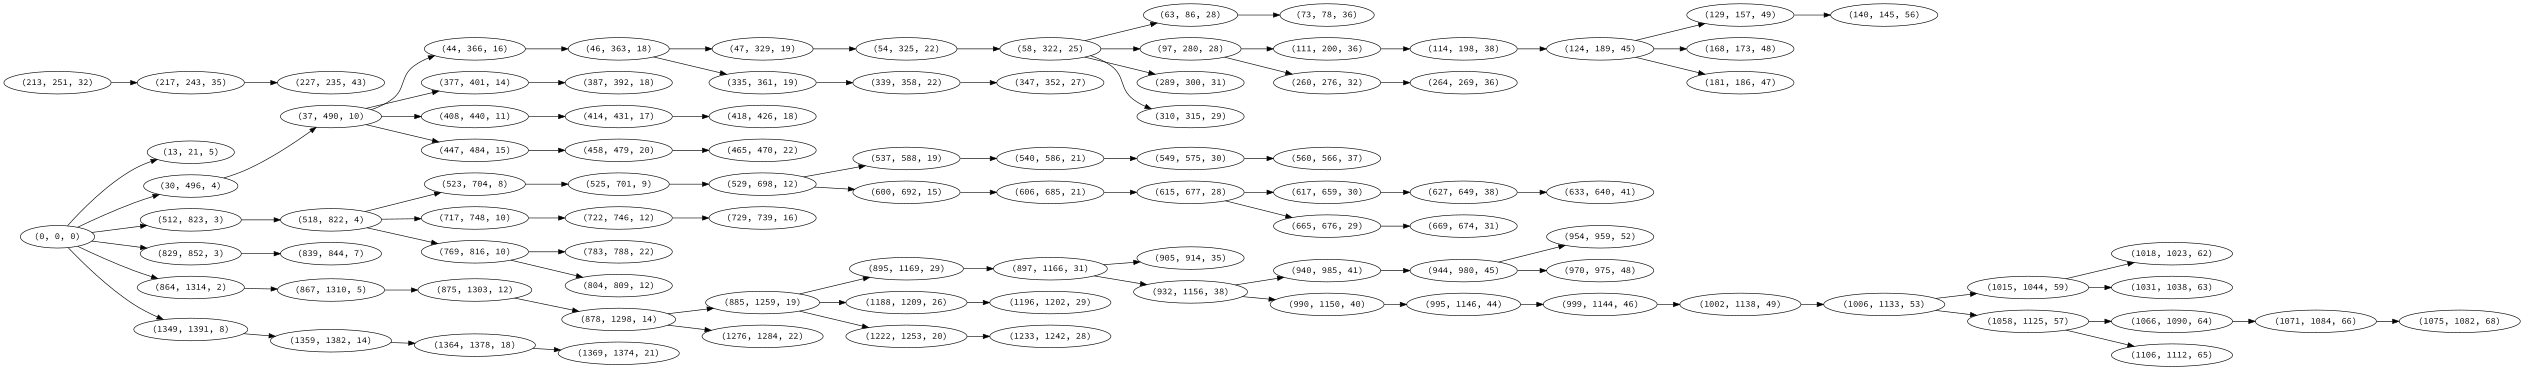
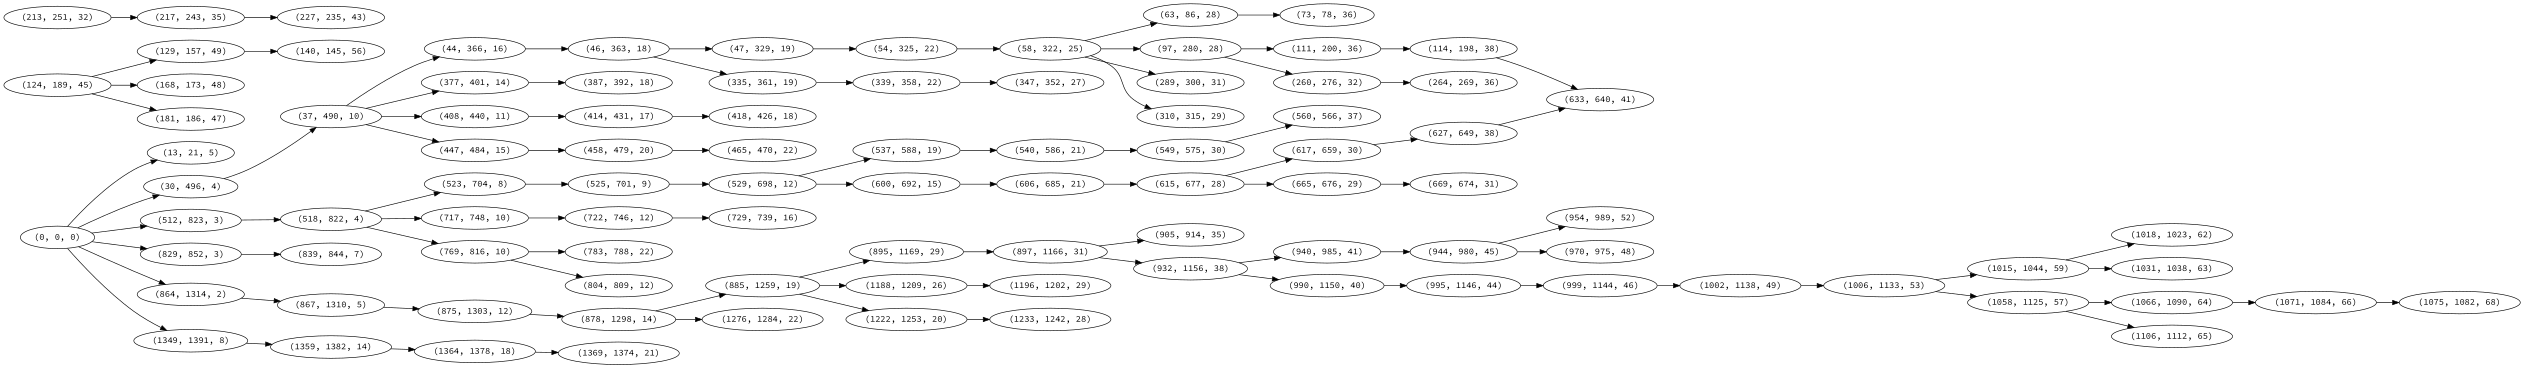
  digraph {
    fontname="Source Code Pro"
    rankdir=LR
    node [fontname="Source Code Pro"]
    edge [fontname="Source Code Pro"]
    "(0, 0, 0)"
    "(13, 21, 5)"
    "(30, 496, 4)"
    "(512, 823, 3)"
    "(829, 852, 3)"
    "(864, 1314, 2)"
    "(1349, 1391, 8)"
    "(37, 490, 10)"
    "(518, 822, 4)"
    "(839, 844, 7)"
    "(867, 1310, 5)"
    "(1359, 1382, 14)"
    "(44, 366, 16)"
    "(377, 401, 14)"
    "(408, 440, 11)"
    "(447, 484, 15)"
    "(46, 363, 18)"
    "(387, 392, 18)"
    "(414, 431, 17)"
    "(458, 479, 20)"
    "(47, 329, 19)"
    "(335, 361, 19)"
    "(54, 325, 22)"
    "(339, 358, 22)"
    "(58, 322, 25)"
    "(63, 86, 28)"
    "(97, 280, 28)"
    "(289, 300, 31)"
    "(310, 315, 29)"
    "(73, 78, 36)"
    "(111, 200, 36)"
    "(260, 276, 32)"
    "(114, 198, 38)"
    "(264, 269, 36)"
    "(124, 189, 45)"
    "(129, 157, 49)"
    "(168, 173, 48)"
    "(181, 186, 47)"
    "(140, 145, 56)"
    "(213, 251, 32)"
    "(217, 243, 35)"
    "(227, 235, 43)"
    "(347, 352, 27)"
    "(418, 426, 18)"
    "(465, 470, 22)"
    "(523, 704, 8)"
    "(717, 748, 10)"
    "(769, 816, 10)"
    "(525, 701, 9)"
    "(722, 746, 12)"
    "(783, 788, 22)"
    "(804, 809, 12)"
    "(529, 698, 12)"
    "(537, 588, 19)"
    "(600, 692, 15)"
    "(540, 586, 21)"
    "(606, 685, 21)"
    "(549, 575, 30)"
    "(560, 566, 37)"
    "(615, 677, 28)"
    "(617, 659, 30)"
    "(665, 676, 29)"
    "(627, 649, 38)"
    "(669, 674, 31)"
    "(633, 640, 41)"
    "(729, 739, 16)"
    "(875, 1303, 12)"
    "(878, 1298, 14)"
    "(885, 1259, 19)"
    "(1276, 1284, 22)"
    "(895, 1169, 29)"
    "(1188, 1209, 26)"
    "(1222, 1253, 20)"
    "(897, 1166, 31)"
    "(1196, 1202, 29)"
    "(1233, 1242, 28)"
    "(905, 914, 35)"
    "(932, 1156, 38)"
    "(940, 985, 41)"
    "(990, 1150, 40)"
    "(944, 980, 45)"
    "(995, 1146, 44)"
-   "(954, 959, 52)"
+   "(954, 959, 52)" [label="(954, 989, 52)"]
    "(970, 975, 48)"
    "(999, 1144, 46)"
    "(1002, 1138, 49)"
    "(1006, 1133, 53)"
    "(1015, 1044, 59)"
    "(1058, 1125, 57)"
    "(1018, 1023, 62)"
    "(1031, 1038, 63)"
    "(1066, 1090, 64)"
    "(1106, 1112, 65)"
    "(1071, 1084, 66)"
    "(1075, 1082, 68)"
    "(1364, 1378, 18)"
    "(1369, 1374, 21)"
    "(0, 0, 0)" -> "(13, 21, 5)"
    "(0, 0, 0)" -> "(30, 496, 4)"
    "(0, 0, 0)" -> "(512, 823, 3)"
    "(0, 0, 0)" -> "(829, 852, 3)"
    "(0, 0, 0)" -> "(864, 1314, 2)"
    "(0, 0, 0)" -> "(1349, 1391, 8)"
    "(30, 496, 4)" -> "(37, 490, 10)"
    "(512, 823, 3)" -> "(518, 822, 4)"
    "(829, 852, 3)" -> "(839, 844, 7)"
    "(864, 1314, 2)" -> "(867, 1310, 5)"
    "(1349, 1391, 8)" -> "(1359, 1382, 14)"
    "(37, 490, 10)" -> "(44, 366, 16)"
    "(37, 490, 10)" -> "(377, 401, 14)"
    "(37, 490, 10)" -> "(408, 440, 11)"
    "(37, 490, 10)" -> "(447, 484, 15)"
    "(518, 822, 4)" -> "(523, 704, 8)"
    "(518, 822, 4)" -> "(717, 748, 10)"
    "(518, 822, 4)" -> "(769, 816, 10)"
    "(867, 1310, 5)" -> "(875, 1303, 12)"
    "(1359, 1382, 14)" -> "(1364, 1378, 18)"
    "(44, 366, 16)" -> "(46, 363, 18)"
    "(377, 401, 14)" -> "(387, 392, 18)"
    "(408, 440, 11)" -> "(414, 431, 17)"
    "(447, 484, 15)" -> "(458, 479, 20)"
    "(46, 363, 18)" -> "(47, 329, 19)"
    "(46, 363, 18)" -> "(335, 361, 19)"
    "(414, 431, 17)" -> "(418, 426, 18)"
    "(458, 479, 20)" -> "(465, 470, 22)"
    "(47, 329, 19)" -> "(54, 325, 22)"
    "(335, 361, 19)" -> "(339, 358, 22)"
    "(54, 325, 22)" -> "(58, 322, 25)"
    "(339, 358, 22)" -> "(347, 352, 27)"
    "(58, 322, 25)" -> "(63, 86, 28)"
    "(58, 322, 25)" -> "(97, 280, 28)"
    "(58, 322, 25)" -> "(289, 300, 31)"
    "(58, 322, 25)" -> "(310, 315, 29)"
    "(63, 86, 28)" -> "(73, 78, 36)"
    "(97, 280, 28)" -> "(111, 200, 36)"
    "(97, 280, 28)" -> "(260, 276, 32)"
    "(111, 200, 36)" -> "(114, 198, 38)"
    "(260, 276, 32)" -> "(264, 269, 36)"
-   "(114, 198, 38)" -> "(124, 189, 45)"
+   "(114, 198, 38)" -> "(633, 640, 41)"
    "(124, 189, 45)" -> "(129, 157, 49)"
    "(124, 189, 45)" -> "(168, 173, 48)"
    "(124, 189, 45)" -> "(181, 186, 47)"
    "(129, 157, 49)" -> "(140, 145, 56)"
    "(213, 251, 32)" -> "(217, 243, 35)"
    "(217, 243, 35)" -> "(227, 235, 43)"
    "(523, 704, 8)" -> "(525, 701, 9)"
    "(717, 748, 10)" -> "(722, 746, 12)"
    "(769, 816, 10)" -> "(783, 788, 22)"
    "(769, 816, 10)" -> "(804, 809, 12)"
    "(525, 701, 9)" -> "(529, 698, 12)"
    "(722, 746, 12)" -> "(729, 739, 16)"
    "(529, 698, 12)" -> "(537, 588, 19)"
    "(529, 698, 12)" -> "(600, 692, 15)"
    "(537, 588, 19)" -> "(540, 586, 21)"
    "(600, 692, 15)" -> "(606, 685, 21)"
    "(540, 586, 21)" -> "(549, 575, 30)"
    "(606, 685, 21)" -> "(615, 677, 28)"
    "(549, 575, 30)" -> "(560, 566, 37)"
    "(615, 677, 28)" -> "(617, 659, 30)"
    "(615, 677, 28)" -> "(665, 676, 29)"
    "(617, 659, 30)" -> "(627, 649, 38)"
    "(665, 676, 29)" -> "(669, 674, 31)"
    "(627, 649, 38)" -> "(633, 640, 41)"
    "(875, 1303, 12)" -> "(878, 1298, 14)"
    "(878, 1298, 14)" -> "(885, 1259, 19)"
    "(878, 1298, 14)" -> "(1276, 1284, 22)"
    "(885, 1259, 19)" -> "(895, 1169, 29)"
    "(885, 1259, 19)" -> "(1188, 1209, 26)"
    "(885, 1259, 19)" -> "(1222, 1253, 20)"
    "(895, 1169, 29)" -> "(897, 1166, 31)"
    "(1188, 1209, 26)" -> "(1196, 1202, 29)"
    "(1222, 1253, 20)" -> "(1233, 1242, 28)"
    "(897, 1166, 31)" -> "(905, 914, 35)"
    "(897, 1166, 31)" -> "(932, 1156, 38)"
    "(932, 1156, 38)" -> "(940, 985, 41)"
    "(932, 1156, 38)" -> "(990, 1150, 40)"
    "(940, 985, 41)" -> "(944, 980, 45)"
    "(990, 1150, 40)" -> "(995, 1146, 44)"
    "(944, 980, 45)" -> "(954, 959, 52)"
    "(944, 980, 45)" -> "(970, 975, 48)"
    "(995, 1146, 44)" -> "(999, 1144, 46)"
    "(999, 1144, 46)" -> "(1002, 1138, 49)"
    "(1002, 1138, 49)" -> "(1006, 1133, 53)"
    "(1006, 1133, 53)" -> "(1015, 1044, 59)"
    "(1006, 1133, 53)" -> "(1058, 1125, 57)"
    "(1015, 1044, 59)" -> "(1018, 1023, 62)"
    "(1015, 1044, 59)" -> "(1031, 1038, 63)"
    "(1058, 1125, 57)" -> "(1066, 1090, 64)"
    "(1058, 1125, 57)" -> "(1106, 1112, 65)"
    "(1066, 1090, 64)" -> "(1071, 1084, 66)"
    "(1071, 1084, 66)" -> "(1075, 1082, 68)"
    "(1364, 1378, 18)" -> "(1369, 1374, 21)"
  }
